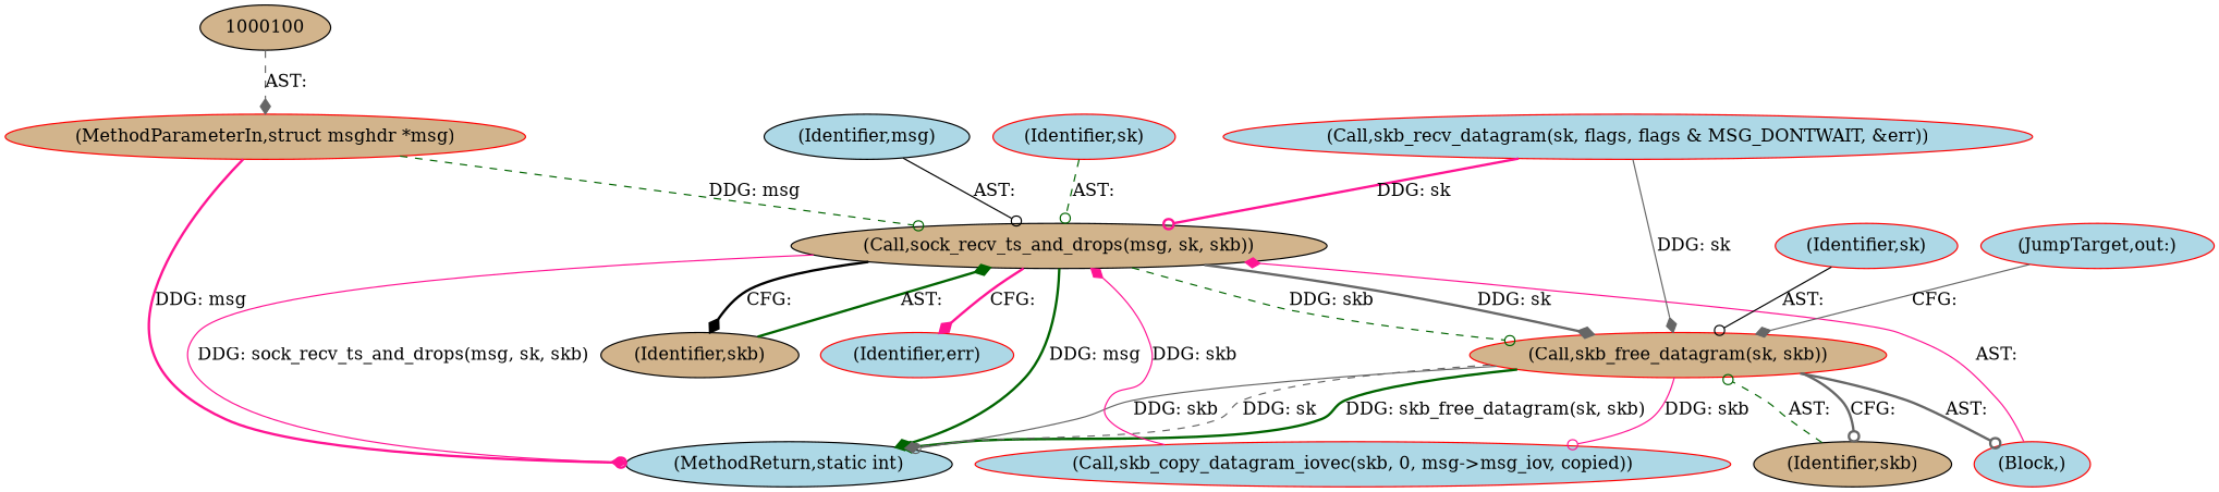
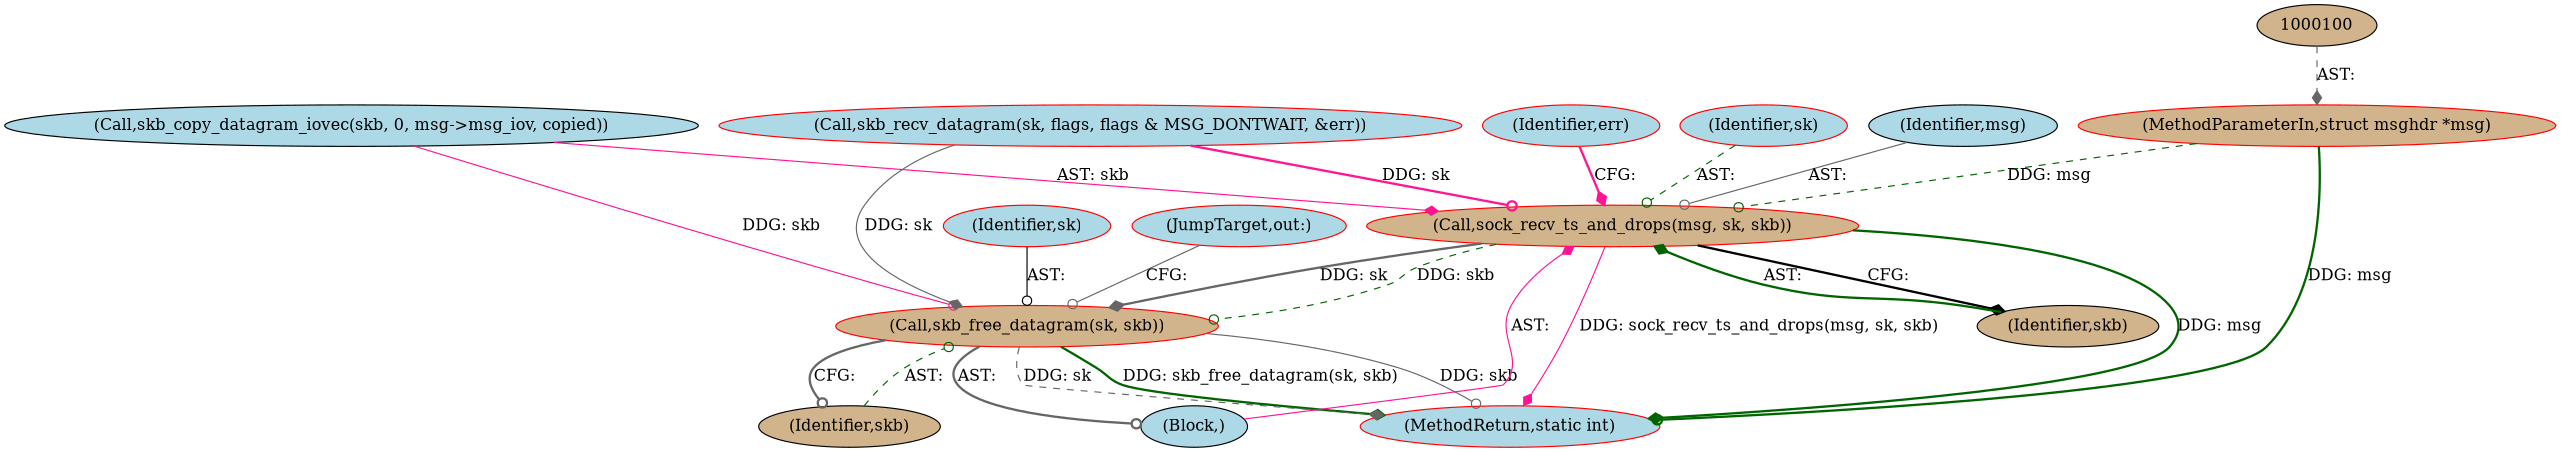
  digraph {
    node [color=red fillcolor=lightblue style=filled]
    edge [arrowhead=odot color=gray40 style=bold]
    n1 [fillcolor=tan label="(MethodParameterIn,struct msghdr *msg)"]
-   n2 [color=black fillcolor=tan label="(Call,sock_recv_ts_and_drops(msg, sk, skb))"]
-   n3 [color=black label="(MethodReturn,static int)"]
+   n2 [fillcolor=tan label="(Call,sock_recv_ts_and_drops(msg, sk, skb))"]
+   n3 [label="(MethodReturn,static int)"]
    n4 [fillcolor=tan label="(Call,skb_free_datagram(sk, skb))"]
    n5 [color=black fillcolor=tan label="(Identifier,skb)"]
    1000100 [color=black fillcolor=tan]
-   n7 [label="(Block,)"]
+   n7 [color=black label="(Block,)"]
    n8 [color=black fillcolor=tan label="(Identifier,skb)"]
    n9 [label="(Identifier,err)"]
    n10 [label="(Identifier,sk)"]
    n11 [color=black label="(Identifier,msg)"]
-   n12 [label="(Call,skb_copy_datagram_iovec(skb, 0, msg->msg_iov, copied))"]
+   n12 [color=black label="(Call,skb_copy_datagram_iovec(skb, 0, msg->msg_iov, copied))"]
    n13 [label="(Call,skb_recv_datagram(sk, flags, flags & MSG_DONTWAIT, &err))"]
    n14 [label="(Identifier,sk)"]
    n15 [label="(JumpTarget,out:)"]
    n1 -> n2 [color=darkgreen label="DDG: msg" style=dashed]
-   n1 -> n3 [color=deeppink label="DDG: msg"]
+   n1 -> n3 [color=darkgreen label="DDG: msg"]
    n2 -> n3 [arrowhead=diamond color=darkgreen label="DDG: msg"]
    n2 -> n3 [arrowhead=diamond color=deeppink label="DDG: sock_recv_ts_and_drops(msg, sk, skb)" style=solid]
    n2 -> n4 [arrowhead=diamond label="DDG: sk"]
    n2 -> n4 [color=darkgreen label="DDG: skb" style=dashed]
    n2 -> n5 [arrowhead=diamond color=black label="CFG: "]
    n4 -> n3 [arrowhead=diamond color=darkgreen label="DDG: skb_free_datagram(sk, skb)"]
    n4 -> n3 [label="DDG: skb" style=solid]
    n4 -> n3 [arrowhead=diamond label="DDG: sk" style=dashed]
    n4 -> n7 [label="AST: "]
    n4 -> n8 [label="CFG: "]
    n5 -> n2 [arrowhead=diamond color=darkgreen label="AST: "]
    1000100 -> n1 [arrowhead=diamond label="AST: " style=dashed]
    n7 -> n2 [arrowhead=diamond color=deeppink label="AST: " style=solid]
    n8 -> n4 [color=darkgreen label="AST: " style=dashed]
-   n2 -> n9 [arrowhead=diamond color=deeppink label="CFG: "]
+   n9 -> n2 [arrowhead=diamond color=deeppink label="CFG: "]
    n10 -> n2 [color=darkgreen label="AST: " style=dashed]
-   n11 -> n2 [color=black label="AST: " style=solid]
-   n12 -> n2 [arrowhead=diamond color=deeppink label="DDG: skb" style=solid]
-   n4 -> n12 [color=deeppink label="DDG: skb" style=solid]
+   n11 -> n2 [label="AST: " style=solid]
+   n12 -> n2 [arrowhead=diamond color=deeppink label="AST: skb" style=solid]
+   n12 -> n4 [color=deeppink label="DDG: skb" style=solid]
    n13 -> n2 [color=deeppink label="DDG: sk"]
    n13 -> n4 [arrowhead=diamond label="DDG: sk" style=solid]
    n14 -> n4 [color=black label="AST: " style=solid]
-   n15 -> n4 [arrowhead=diamond label="CFG: " style=solid]
+   n15 -> n4 [label="CFG: " style=solid]
  }
